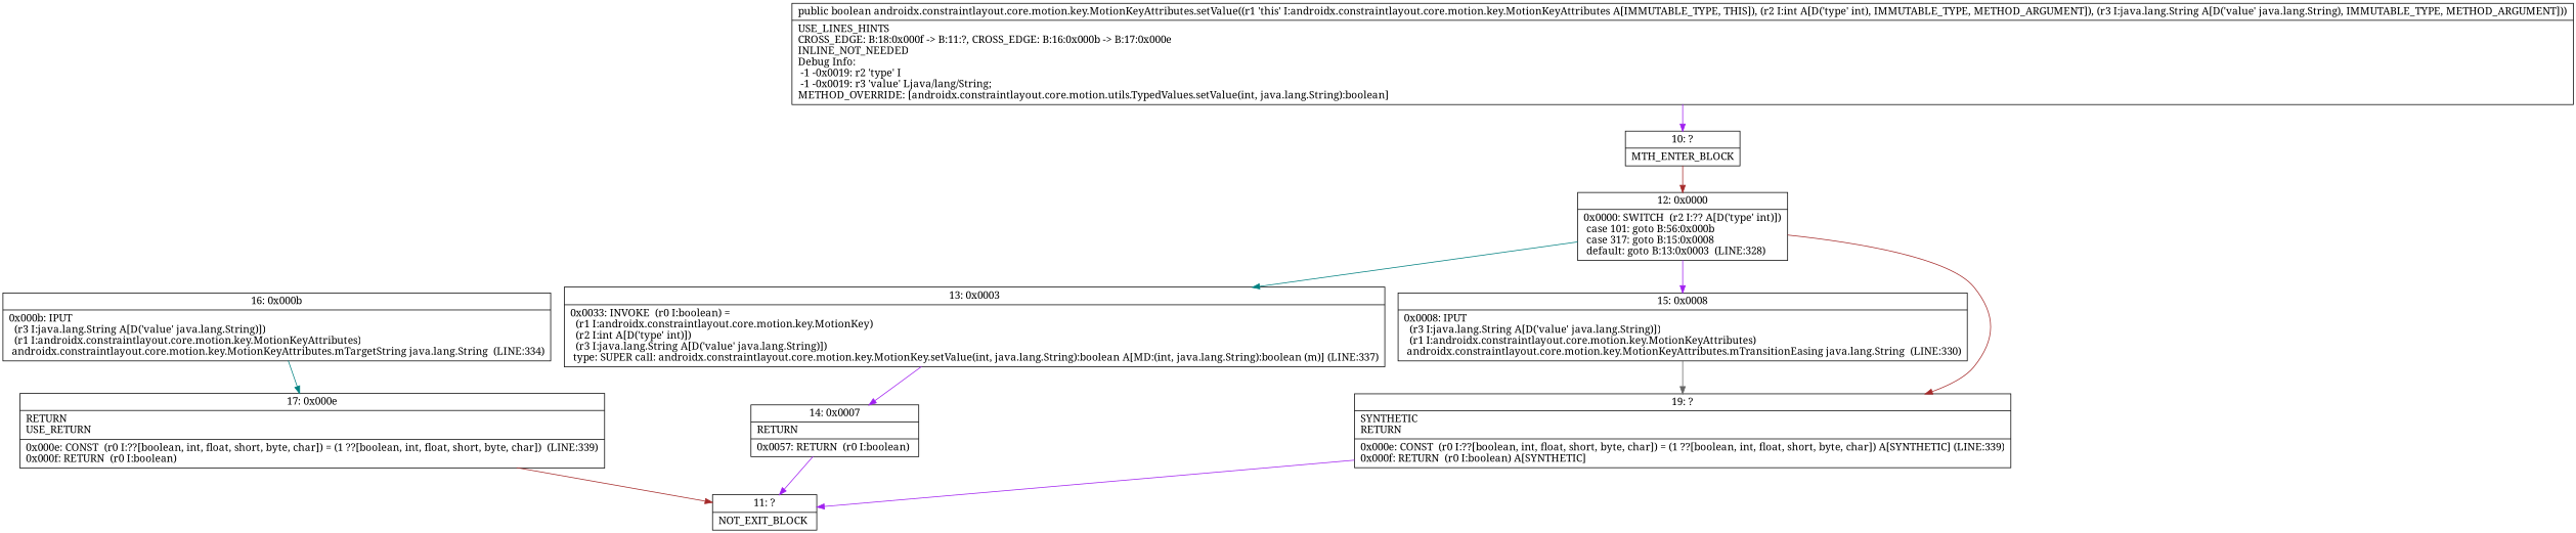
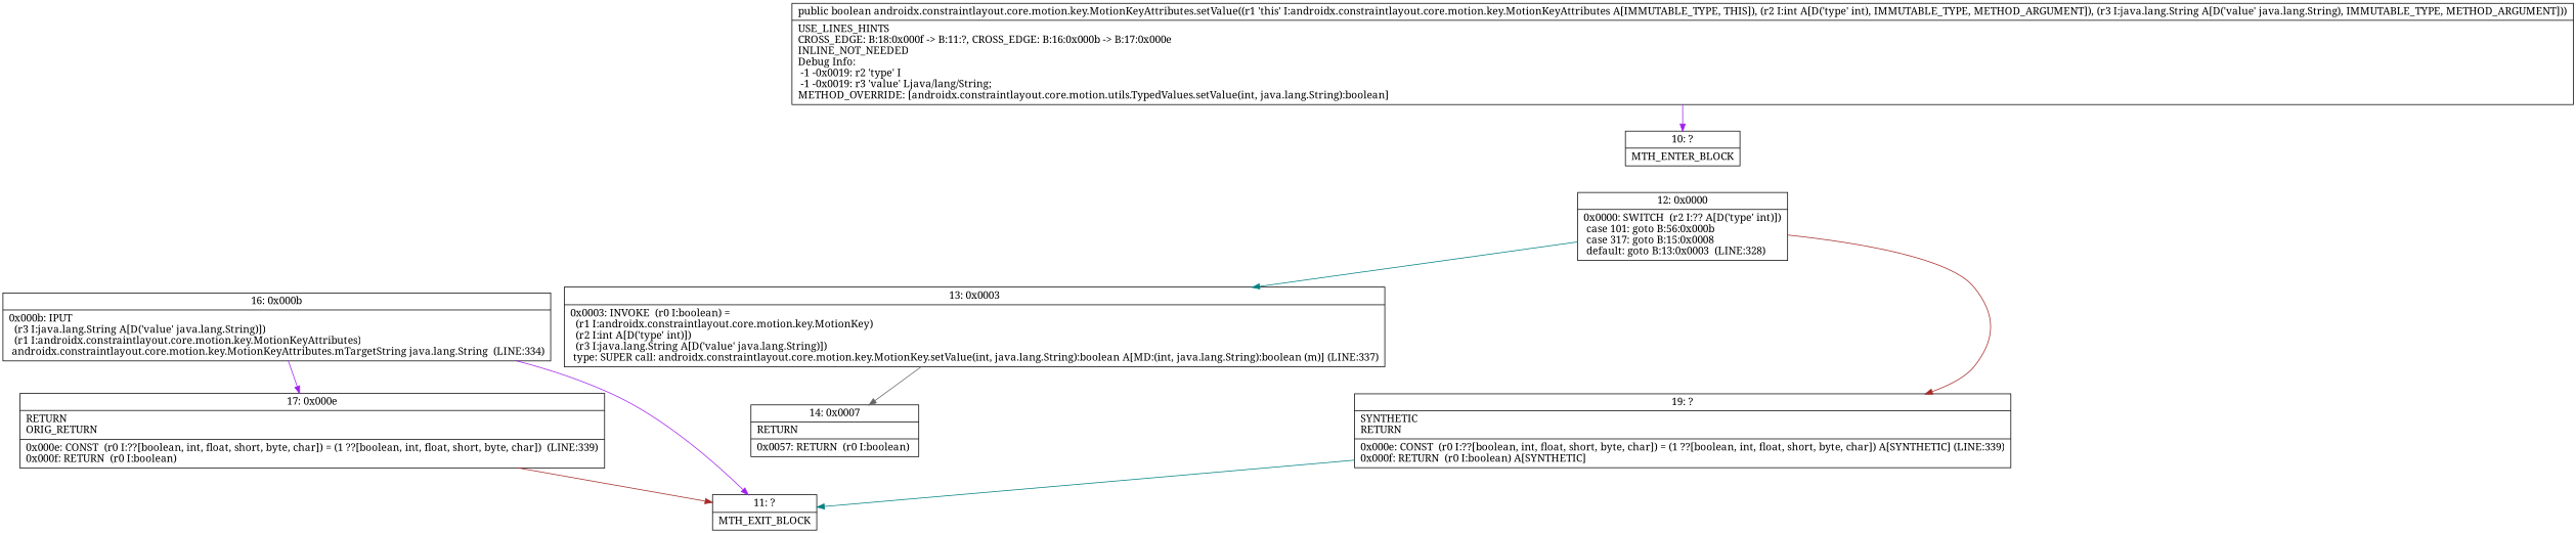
  digraph {
    fontname="Noto Serif"
    node [fontname="Noto Serif" shape=record]
    edge [color=brown fontname="Noto Serif"]
    n1 [label="{10\:\ ?|MTH_ENTER_BLOCK\l}"]
    n2 [label="{12\:\ 0x0000|0x0000: SWITCH  (r2 I:?? A[D('type' int)])\l case 101: goto B:56:0x000b\l case 317: goto B:15:0x0008\l default: goto B:13:0x0003  (LINE:328)\l}"]
-   n3 [label="{13\:\ 0x0003|0x0033: INVOKE  (r0 I:boolean) = \l  (r1 I:androidx.constraintlayout.core.motion.key.MotionKey)\l  (r2 I:int A[D('type' int)])\l  (r3 I:java.lang.String A[D('value' java.lang.String)])\l type: SUPER call: androidx.constraintlayout.core.motion.key.MotionKey.setValue(int, java.lang.String):boolean A[MD:(int, java.lang.String):boolean (m)] (LINE:337)\l}"]
-   n4 [label="{15\:\ 0x0008|0x0008: IPUT  \l  (r3 I:java.lang.String A[D('value' java.lang.String)])\l  (r1 I:androidx.constraintlayout.core.motion.key.MotionKeyAttributes)\l androidx.constraintlayout.core.motion.key.MotionKeyAttributes.mTransitionEasing java.lang.String  (LINE:330)\l}"]
+   n3 [label="{13\:\ 0x0003|0x0003: INVOKE  (r0 I:boolean) = \l  (r1 I:androidx.constraintlayout.core.motion.key.MotionKey)\l  (r2 I:int A[D('type' int)])\l  (r3 I:java.lang.String A[D('value' java.lang.String)])\l type: SUPER call: androidx.constraintlayout.core.motion.key.MotionKey.setValue(int, java.lang.String):boolean A[MD:(int, java.lang.String):boolean (m)] (LINE:337)\l}"]
    n5 [label="{19\:\ ?|SYNTHETIC\lRETURN\l|0x000e: CONST  (r0 I:??[boolean, int, float, short, byte, char]) = (1 ??[boolean, int, float, short, byte, char]) A[SYNTHETIC] (LINE:339)\l0x000f: RETURN  (r0 I:boolean) A[SYNTHETIC]\l}"]
    n6 [label="{14\:\ 0x0007|RETURN\l|0x0057: RETURN  (r0 I:boolean) \l}"]
    n7 [label="{16\:\ 0x000b|0x000b: IPUT  \l  (r3 I:java.lang.String A[D('value' java.lang.String)])\l  (r1 I:androidx.constraintlayout.core.motion.key.MotionKeyAttributes)\l androidx.constraintlayout.core.motion.key.MotionKeyAttributes.mTargetString java.lang.String  (LINE:334)\l}"]
-   n8 [label="{17\:\ 0x000e|RETURN\lUSE_RETURN\l|0x000e: CONST  (r0 I:??[boolean, int, float, short, byte, char]) = (1 ??[boolean, int, float, short, byte, char])  (LINE:339)\l0x000f: RETURN  (r0 I:boolean) \l}"]
-   n9 [label="{11\:\ ?|NOT_EXIT_BLOCK\l}"]
+   n8 [label="{17\:\ 0x000e|RETURN\lORIG_RETURN\l|0x000e: CONST  (r0 I:??[boolean, int, float, short, byte, char]) = (1 ??[boolean, int, float, short, byte, char])  (LINE:339)\l0x000f: RETURN  (r0 I:boolean) \l}"]
+   n9 [label="{11\:\ ?|MTH_EXIT_BLOCK\l}"]
    n10 [label="{public boolean androidx.constraintlayout.core.motion.key.MotionKeyAttributes.setValue((r1 'this' I:androidx.constraintlayout.core.motion.key.MotionKeyAttributes A[IMMUTABLE_TYPE, THIS]), (r2 I:int A[D('type' int), IMMUTABLE_TYPE, METHOD_ARGUMENT]), (r3 I:java.lang.String A[D('value' java.lang.String), IMMUTABLE_TYPE, METHOD_ARGUMENT]))  | USE_LINES_HINTS\lCROSS_EDGE: B:18:0x000f \-\> B:11:?, CROSS_EDGE: B:16:0x000b \-\> B:17:0x000e\lINLINE_NOT_NEEDED\lDebug Info:\l  \-1 \-0x0019: r2 'type' I\l  \-1 \-0x0019: r3 'value' Ljava\/lang\/String;\lMETHOD_OVERRIDE: [androidx.constraintlayout.core.motion.utils.TypedValues.setValue(int, java.lang.String):boolean]\l}"]
-   n1 -> n2
    n2 -> n3 [color=teal]
-   n2 -> n4 [color=purple]
    n2 -> n5
-   n3 -> n6 [color=purple]
-   n4 -> n5 [color=gray40]
-   n5 -> n9 [color=purple]
-   n6 -> n9 [color=purple]
-   n7 -> n8 [color=teal]
+   n3 -> n6 [color=gray40]
+   n5 -> n9 [color=teal]
+   n7 -> n9 [color=purple]
+   n7 -> n8 [color=purple]
    n8 -> n9
    n10 -> n1 [color=purple]
  }
